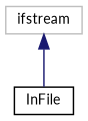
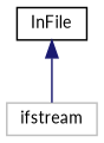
  digraph {
    rankdir=TB
    fontname=Lato
    node [fillcolor=white fontname=Lato fontsize=10 shape=record style=filled]
    n1 [color=grey75 height=0.2 label=ifstream width=0.4]
    n2 [color=black height=0.2 label=InFile width=0.4]
-   n1 -> n2 [color=midnightblue dir=back fontname=Lato fontsize=10 labelfontname=Sans labelfontsize=10 style=solid]
+   n2 -> n1 [color=midnightblue dir=back fontname=Lato fontsize=10 labelfontname=Sans labelfontsize=10 style=solid]
  }
